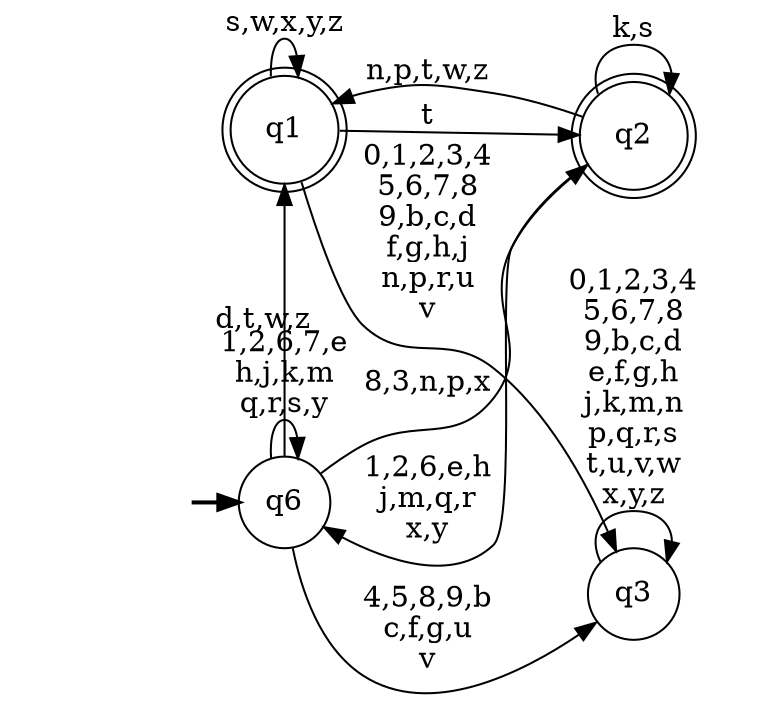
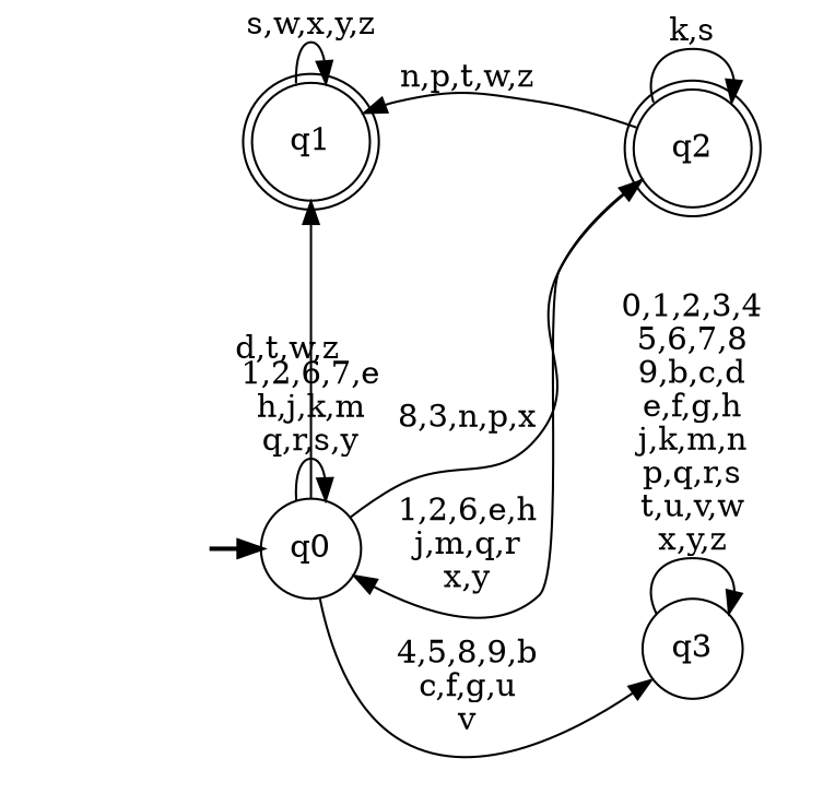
  digraph {
    rankdir=LR
    node [shape=circle style=filled color=black fillcolor=white]
    __start0 [height=0 shape=none style=invis width=0 color="" fillcolor=""]
-   n2 [label=q6]
+   n2 [label=q0]
    n3 [label=q1 shape=doublecircle style="rounded,filled"]
    n4 [label=q2 shape=doublecircle style="rounded,filled"]
    n5 [label=q3]
    subgraph cluster_1 {
      nodesep=0.15
      ranksep=0.15
      style=invis
      __start0
      n2
    }
    __start0 -> n2 [penwidth=2]
    n2 -> n2 [label="1,2,6,7,e\nh,j,k,m\nq,r,s,y"]
    n2 -> n3 [label="d,t,w,z"]
    n2 -> n4 [label="8,3,n,p,x"]
    n2 -> n5 [label="4,5,8,9,b\nc,f,g,u\nv"]
    n3 -> n3 [label="s,w,x,y,z"]
-   n3 -> n4 [label=t]
-   n3 -> n5 [label="0,1,2,3,4\n5,6,7,8\n9,b,c,d\nf,g,h,j\nn,p,r,u\nv"]
    n4 -> n2 [label="1,2,6,e,h\nj,m,q,r\nx,y"]
    n4 -> n3 [label="n,p,t,w,z"]
    n4 -> n4 [label="k,s"]
    n5 -> n5 [label="0,1,2,3,4\n5,6,7,8\n9,b,c,d\ne,f,g,h\nj,k,m,n\np,q,r,s\nt,u,v,w\nx,y,z"]
  }
